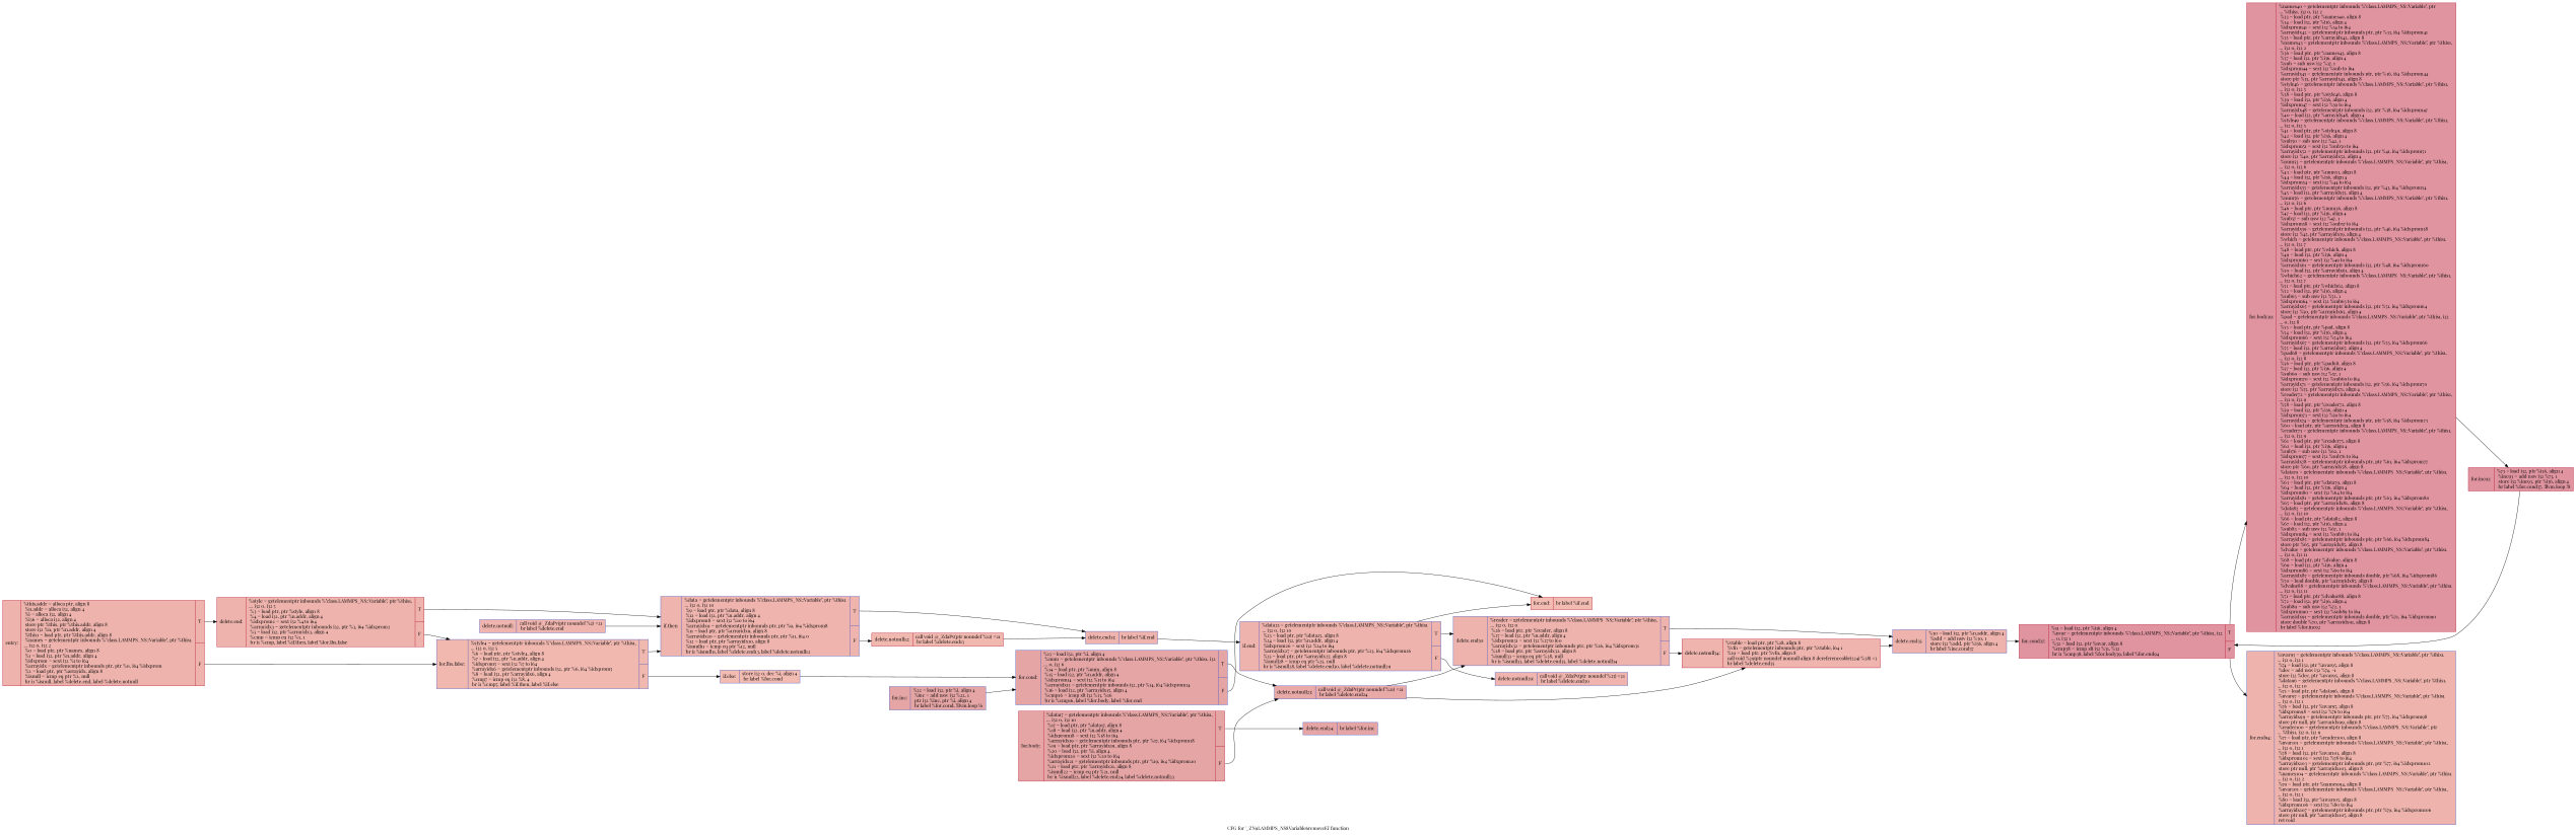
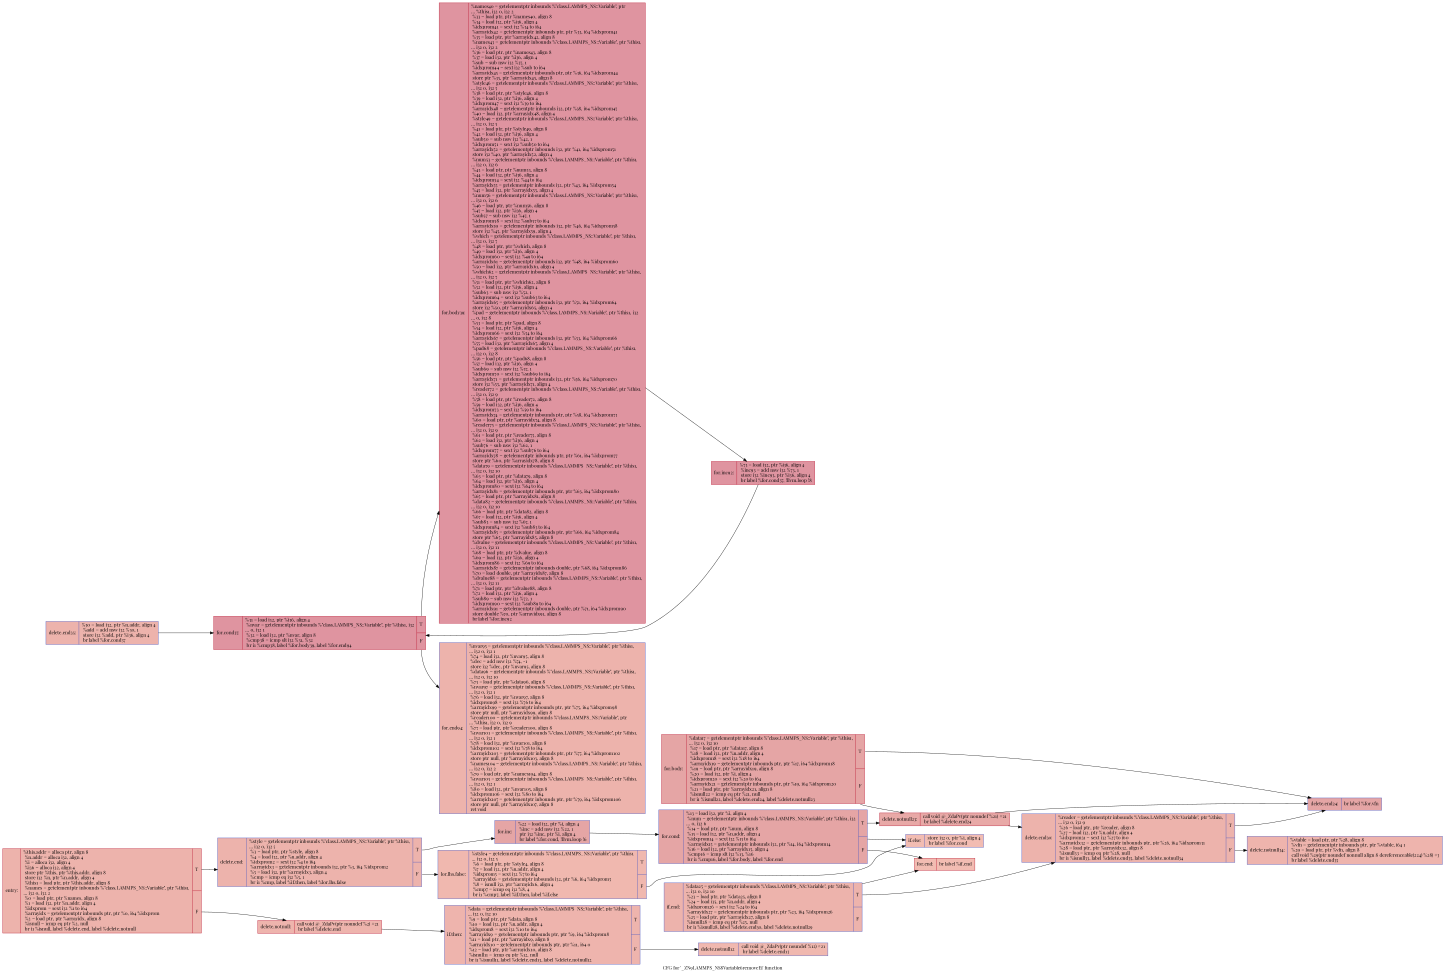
  digraph {
    fontname="Playfair Display"
    label="CFG for '_ZN9LAMMPS_NS8Variable6removeEi' function"
    rankdir=LR
    node [color="#3d50c3ff" fillcolor="#d6524470" fontname="Playfair Display" shape=record style=filled]
    edge [fontname="Playfair Display"]
    n1 [color="#b70d28ff" label="{entry:\l|  %this.addr = alloca ptr, align 8\l  %n.addr = alloca i32, align 4\l  %i = alloca i32, align 4\l  %i36 = alloca i32, align 4\l  store ptr %this, ptr %this.addr, align 8\l  store i32 %n, ptr %n.addr, align 4\l  %this1 = load ptr, ptr %this.addr, align 8\l  %names = getelementptr inbounds %\"class.LAMMPS_NS::Variable\", ptr %this1,\l... i32 0, i32 2\l  %0 = load ptr, ptr %names, align 8\l  %1 = load i32, ptr %n.addr, align 4\l  %idxprom = sext i32 %1 to i64\l  %arrayidx = getelementptr inbounds ptr, ptr %0, i64 %idxprom\l  %2 = load ptr, ptr %arrayidx, align 8\l  %isnull = icmp eq ptr %2, null\l  br i1 %isnull, label %delete.end, label %delete.notnull\l|{<s0>T|<s1>F}}"]
-   n2 [color="#b70d28ff" label="{delete.end:\l|  %style = getelementptr inbounds %\"class.LAMMPS_NS::Variable\", ptr %this1,\l... i32 0, i32 5\l  %3 = load ptr, ptr %style, align 8\l  %4 = load i32, ptr %n.addr, align 4\l  %idxprom2 = sext i32 %4 to i64\l  %arrayidx3 = getelementptr inbounds i32, ptr %3, i64 %idxprom2\l  %5 = load i32, ptr %arrayidx3, align 4\l  %cmp = icmp eq i32 %5, 1\l  br i1 %cmp, label %if.then, label %lor.lhs.false\l|{<s0>T|<s1>F}}"]
-   n3 [fillcolor="#d8564670" label="{delete.notnull:\l|  call void @_ZdaPv(ptr noundef %2) #21\l  br label %delete.end\l}"]
-   n4 [fillcolor="#d8564670" label="{if.then:\l|  %data = getelementptr inbounds %\"class.LAMMPS_NS::Variable\", ptr %this1,\l... i32 0, i32 10\l  %9 = load ptr, ptr %data, align 8\l  %12 = load i32, ptr %n.addr, align 4\l  %idxprom8 = sext i32 %10 to i64\l  %arrayidx9 = getelementptr inbounds ptr, ptr %9, i64 %idxprom8\l  %11 = load ptr, ptr %arrayidx9, align 8\l  %arrayidx10 = getelementptr inbounds ptr, ptr %11, i64 0\l  %12 = load ptr, ptr %arrayidx10, align 8\l  %isnull11 = icmp eq ptr %12, null\l  br i1 %isnull11, label %delete.end13, label %delete.notnull12\l|{<s0>T|<s1>F}}"]
-   n5 [fillcolor="#dc5d4a70" label="{lor.lhs.false:\l|  %style4 = getelementptr inbounds %\"class.LAMMPS_NS::Variable\", ptr %this1,\l... i32 0, i32 5\l  %6 = load ptr, ptr %style4, align 8\l  %7 = load i32, ptr %n.addr, align 4\l  %idxprom5 = sext i32 %7 to i64\l  %arrayidx6 = getelementptr inbounds i32, ptr %6, i64 %idxprom5\l  %8 = load i32, ptr %arrayidx6, align 4\l  %cmp7 = icmp eq i32 %8, 4\l  br i1 %cmp7, label %if.then, label %if.else\l|{<s0>T|<s1>F}}"]
-   n6 [fillcolor="#d8564670" label="{delete.end13:\l|  br label %if.end\l}"]
-   n7 [color="#b70d28ff" fillcolor="#dc5d4a70" label="{delete.notnull12:\l|  call void @_ZdaPv(ptr noundef %12) #21\l  br label %delete.end13\l}"]
-   n8 [fillcolor="#e1675170" label="{if.else:\l|  store i32 0, dec %i, align 4\l  br label %for.cond\l}"]
-   n9 [label="{if.end:\l|  %data25 = getelementptr inbounds %\"class.LAMMPS_NS::Variable\", ptr %this1,\l... i32 0, i32 10\l  %23 = load ptr, ptr %data25, align 8\l  %24 = load i32, ptr %n.addr, align 4\l  %idxprom26 = sext i32 %24 to i64\l  %arrayidx27 = getelementptr inbounds ptr, ptr %23, i64 %idxprom26\l  %25 = load ptr, ptr %arrayidx27, align 8\l  %isnull28 = icmp eq ptr %25, null\l  br i1 %isnull28, label %delete.end30, label %delete.notnull29\l|{<s0>T|<s1>F}}"]
+   n2 [label="{delete.end:\l|  %style = getelementptr inbounds %\"class.LAMMPS_NS::Variable\", ptr %this1,\l... i32 0, i32 5\l  %3 = load ptr, ptr %style, align 8\l  %4 = load i32, ptr %n.addr, align 4\l  %idxprom2 = sext i32 %4 to i64\l  %arrayidx3 = getelementptr inbounds i32, ptr %3, i64 %idxprom2\l  %5 = load i32, ptr %arrayidx3, align 4\l  %cmp = icmp eq i32 %5, 1\l  br i1 %cmp, label %if.then, label %lor.lhs.false\l|{<s0>T|<s1>F}}"]
+   n3 [color="#b70d28ff" fillcolor="#d8564670" label="{delete.notnull:\l|  call void @_ZdaPv(ptr noundef %2) #21\l  br label %delete.end\l}"]
+   n4 [fillcolor="#d8564670" label="{if.then:\l|  %data = getelementptr inbounds %\"class.LAMMPS_NS::Variable\", ptr %this1,\l... i32 0, i32 10\l  %9 = load ptr, ptr %data, align 8\l  %10 = load i32, ptr %n.addr, align 4\l  %idxprom8 = sext i32 %10 to i64\l  %arrayidx9 = getelementptr inbounds ptr, ptr %9, i64 %idxprom8\l  %11 = load ptr, ptr %arrayidx9, align 8\l  %arrayidx10 = getelementptr inbounds ptr, ptr %11, i64 0\l  %12 = load ptr, ptr %arrayidx10, align 8\l  %isnull11 = icmp eq ptr %12, null\l  br i1 %isnull11, label %delete.end13, label %delete.notnull12\l|{<s0>T|<s1>F}}"]
+   n5 [fillcolor="#dc5d4a70" label="{lor.lhs.false:\l|  %style4 = getelementptr inbounds %\"class.LAMMPS_NS::Variable\", ptr %this1,\l... i32 0, i32 5\l  %6 = load ptr, ptr %style4, align 8\l  %7 = load i32, ptr %n.addr, align 4\l  %idxprom5 = sext i32 %7 to i64\l  %arrayidx6 = getelementptr inbounds i32, ptr %6, i64 %idxprom5\l  %8 = isnull i32, ptr %arrayidx6, align 4\l  %cmp7 = icmp eq i32 %8, 4\l  br i1 %cmp7, label %if.then, label %if.else\l|{<s0>T|<s1>F}}"]
+   n7 [fillcolor="#dc5d4a70" label="{delete.notnull12:\l|  call void @_ZdaPv(ptr noundef %12) #21\l  br label %delete.end13\l}"]
+   n8 [fillcolor="#e1675170" label="{if.else:\l|  store i32 0, ptr %i, align 4\l  br label %for.cond\l}"]
+   n9 [label="{if.end:\l|  %data25 = getelementptr inbounds %\"class.LAMMPS_NS::Variable\", ptr %this1,\l... i32 0, i32 10\l  %23 = load ptr, ptr %data25, align 8\l  %24 = load i35, ptr %n.addr, align 4\l  %idxprom26 = sext i32 %24 to i64\l  %arrayidx27 = getelementptr inbounds ptr, ptr %23, i64 %idxprom26\l  %25 = load ptr, ptr %arrayidx27, align 8\l  %isnull28 = icmp eq ptr %25, null\l  br i1 %isnull28, label %delete.end30, label %delete.notnull29\l|{<s0>T|<s1>F}}"]
    n10 [fillcolor="#c5333470" label="{for.cond:\l|  %13 = load i32, ptr %i, align 4\l  %num = getelementptr inbounds %\"class.LAMMPS_NS::Variable\", ptr %this1, i32\l... 0, i32 6\l  %14 = load ptr, ptr %num, align 8\l  %15 = load i32, ptr %n.addr, align 4\l  %idxprom14 = sext i32 %15 to i64\l  %arrayidx15 = getelementptr inbounds i32, ptr %14, i64 %idxprom14\l  %16 = load i32, ptr %arrayidx15, align 4\l  %cmp16 = icmp slt i32 %13, %16\l  br i1 %cmp16, label %for.body, label %for.end\l|{<s0>T|<s1>F}}"]
    n11 [color="#b70d28ff" fillcolor="#e1675170" label="{for.end:\l|  br label %if.end\l}"]
-   n12 [fillcolor="#ca3b3770" label="{delete.notnull23:\l|  call void @_ZdaPv(ptr noundef %21) #21\l  br label %delete.end24\l}"]
+   n12 [color="#b70d28ff" fillcolor="#ca3b3770" label="{delete.notnull23:\l|  call void @_ZdaPv(ptr noundef %21) #21\l  br label %delete.end24\l}"]
    n13 [label="{delete.end30:\l|  %reader = getelementptr inbounds %\"class.LAMMPS_NS::Variable\", ptr %this1,\l... i32 0, i32 9\l  %26 = load ptr, ptr %reader, align 8\l  %27 = load i32, ptr %n.addr, align 4\l  %idxprom31 = sext i32 %27 to i60\l  %arrayidx32 = getelementptr inbounds ptr, ptr %26, i64 %idxprom31\l  %28 = load ptr, ptr %arrayidx32, align 8\l  %isnull33 = icmp eq ptr %28, null\l  br i1 %isnull33, label %delete.end35, label %delete.notnull34\l|{<s0>T|<s1>F}}"]
-   n14 [fillcolor="#d8564670" label="{delete.notnull29:\l|  call void @_ZdaPv(ptr noundef %25) #21\l  br label %delete.end30\l}"]
-   n15 [label="{delete.end35:\l|  %30 = load i32, ptr %n.addr, align 4\l  %add = add nsw i32 %30, 1\l  store i32 %add, ptr %i36, align 4\l  br label %inc.cond37\l}"]
-   n16 [color="#b70d28ff" fillcolor="#d8564670" label="{delete.notnull34:\l|  %vtable = load ptr, ptr %28, align 8\l  %vfn = getelementptr inbounds ptr, ptr %vtable, i64 1\l  %29 = load ptr, ptr %vfn, align 8\l  call void %29(ptr noundef nonnull align 8 dereferenceable(224) %28) #3\l  br label %delete.end35\l}"]
+   n15 [label="{delete.end35:\l|  %30 = load i32, ptr %n.addr, align 4\l  %add = add nsw i32 %30, 1\l  store i32 %add, ptr %i36, align 4\l  br label %for.cond37\l}"]
+   n16 [fillcolor="#d8564670" label="{delete.notnull34:\l|  %vtable = load ptr, ptr %28, align 8\l  %vfn = getelementptr inbounds ptr, ptr %vtable, i64 1\l  %29 = load ptr, ptr %vfn, align 8\l  call void %29(ptr noundef nonnull align 8 dereferenceable(224) %28) #3\l  br label %delete.end35\l}"]
    n17 [color="#b70d28ff" fillcolor="#c5333470" label="{for.body:\l|  %data17 = getelementptr inbounds %\"class.LAMMPS_NS::Variable\", ptr %this1,\l... i32 0, i32 10\l  %17 = load ptr, ptr %data17, align 8\l  %18 = load i32, ptr %n.addr, align 4\l  %idxprom18 = sext i32 %18 to i64\l  %arrayidx19 = getelementptr inbounds ptr, ptr %17, i64 %idxprom18\l  %19 = load ptr, ptr %arrayidx19, align 8\l  %20 = load i32, ptr %i, align 4\l  %idxprom20 = sext i32 %20 to i64\l  %arrayidx21 = getelementptr inbounds ptr, ptr %19, i64 %idxprom20\l  %21 = load ptr, ptr %arrayidx21, align 8\l  %isnull22 = icmp eq ptr %21, null\l  br i1 %isnull22, label %delete.end24, label %delete.notnull23\l|{<s0>T|<s1>F}}"]
-   n18 [fillcolor="#c5333470" label="{delete.end24:\l|  br label %for.inc\l}"]
+   n18 [fillcolor="#c5333470" label="{delete.end24:\l|  br label %for.vfn\l}"]
    n19 [fillcolor="#c5333470" label="{for.inc:\l|  %22 = load i32, ptr %i, align 4\l  %inc = add nsw i32 %22, 1\l  ptr i32 %inc, ptr %i, align 4\l  br label %for.cond, !llvm.loop !6\l}"]
    n20 [color="#b70d28ff" fillcolor="#b70d2870" label="{for.cond37:\l|  %31 = load i32, ptr %i36, align 4\l  %nvar = getelementptr inbounds %\"class.LAMMPS_NS::Variable\", ptr %this1, i32\l... 0, i32 1\l  %32 = load i32, ptr %nvar, align 8\l  %cmp38 = icmp slt i32 %31, %32\l  br i1 %cmp38, label %for.body39, label %for.end94\l|{<s0>T|<s1>F}}"]
    n21 [color="#b70d28ff" fillcolor="#b70d2870" label="{for.body39:\l|  %names40 = getelementptr inbounds %\"class.LAMMPS_NS::Variable\", ptr\l... %this1, i32 0, i32 2\l  %33 = load ptr, ptr %names40, align 8\l  %34 = load i32, ptr %i36, align 4\l  %idxprom41 = sext i32 %34 to i64\l  %arrayidx42 = getelementptr inbounds ptr, ptr %33, i64 %idxprom41\l  %35 = load ptr, ptr %arrayidx42, align 8\l  %names43 = getelementptr inbounds %\"class.LAMMPS_NS::Variable\", ptr %this1,\l... i32 0, i32 2\l  %36 = load ptr, ptr %names43, align 8\l  %37 = load i32, ptr %i36, align 4\l  %sub = sub nsw i32 %37, 1\l  %idxprom44 = sext i32 %sub to i64\l  %arrayidx45 = getelementptr inbounds ptr, ptr %36, i64 %idxprom44\l  store ptr %35, ptr %arrayidx45, align 8\l  %style46 = getelementptr inbounds %\"class.LAMMPS_NS::Variable\", ptr %this1,\l... i32 0, i32 5\l  %38 = load ptr, ptr %style46, align 8\l  %39 = load i32, ptr %i36, align 4\l  %idxprom47 = sext i32 %39 to i64\l  %arrayidx48 = getelementptr inbounds i32, ptr %38, i64 %idxprom47\l  %40 = load i32, ptr %arrayidx48, align 4\l  %style49 = getelementptr inbounds %\"class.LAMMPS_NS::Variable\", ptr %this1,\l... i32 0, i32 5\l  %41 = load ptr, ptr %style49, align 8\l  %42 = load i32, ptr %i36, align 4\l  %sub50 = sub nsw i32 %42, 1\l  %idxprom51 = sext i32 %sub50 to i64\l  %arrayidx52 = getelementptr inbounds i32, ptr %41, i64 %idxprom51\l  store i32 %40, ptr %arrayidx52, align 4\l  %num53 = getelementptr inbounds %\"class.LAMMPS_NS::Variable\", ptr %this1,\l... i32 0, i32 6\l  %43 = load ptr, ptr %num53, align 8\l  %44 = load i32, ptr %i36, align 4\l  %idxprom54 = sext i32 %44 to i64\l  %arrayidx55 = getelementptr inbounds i32, ptr %43, i64 %idxprom54\l  %45 = load i32, ptr %arrayidx55, align 4\l  %num56 = getelementptr inbounds %\"class.LAMMPS_NS::Variable\", ptr %this1,\l... i32 0, i32 6\l  %46 = load ptr, ptr %num56, align 8\l  %47 = load i32, ptr %i36, align 4\l  %sub57 = sub nsw i32 %47, 1\l  %idxprom58 = sext i32 %sub57 to i64\l  %arrayidx59 = getelementptr inbounds i32, ptr %46, i64 %idxprom58\l  store i32 %45, ptr %arrayidx59, align 4\l  %which = getelementptr inbounds %\"class.LAMMPS_NS::Variable\", ptr %this1,\l... i32 0, i32 7\l  %48 = load ptr, ptr %which, align 8\l  %49 = load i32, ptr %i36, align 4\l  %idxprom60 = sext i32 %49 to i64\l  %arrayidx61 = getelementptr inbounds i32, ptr %48, i64 %idxprom60\l  %50 = load i32, ptr %arrayidx61, align 4\l  %which62 = getelementptr inbounds %\"class.LAMMPS_NS::Variable\", ptr %this1,\l... i32 0, i32 7\l  %51 = load ptr, ptr %which62, align 8\l  %52 = load i32, ptr %i36, align 4\l  %sub63 = sub nsw i32 %52, 1\l  %idxprom64 = sext i32 %sub63 to i64\l  %arrayidx65 = getelementptr inbounds i32, ptr %51, i64 %idxprom64\l  store i32 %50, ptr %arrayidx65, align 4\l  %pad = getelementptr inbounds %\"class.LAMMPS_NS::Variable\", ptr %this1, i32\l... 0, i32 8\l  %53 = load ptr, ptr %pad, align 8\l  %54 = load i32, ptr %i36, align 4\l  %idxprom66 = sext i32 %54 to i64\l  %arrayidx67 = getelementptr inbounds i32, ptr %53, i64 %idxprom66\l  %55 = load i32, ptr %arrayidx67, align 4\l  %pad68 = getelementptr inbounds %\"class.LAMMPS_NS::Variable\", ptr %this1,\l... i32 0, i32 8\l  %56 = load ptr, ptr %pad68, align 8\l  %57 = load i32, ptr %i36, align 4\l  %sub69 = sub nsw i32 %57, 1\l  %idxprom70 = sext i32 %sub69 to i64\l  %arrayidx71 = getelementptr inbounds i32, ptr %56, i64 %idxprom70\l  store i32 %55, ptr %arrayidx71, align 4\l  %reader72 = getelementptr inbounds %\"class.LAMMPS_NS::Variable\", ptr %this1,\l... i32 0, i32 9\l  %58 = load ptr, ptr %reader72, align 8\l  %59 = load i32, ptr %i36, align 4\l  %idxprom73 = sext i32 %59 to i64\l  %arrayidx74 = getelementptr inbounds ptr, ptr %58, i64 %idxprom73\l  %60 = load ptr, ptr %arrayidx74, align 8\l  %reader75 = getelementptr inbounds %\"class.LAMMPS_NS::Variable\", ptr %this1,\l... i32 0, i32 9\l  %61 = load ptr, ptr %reader75, align 8\l  %62 = load i32, ptr %i36, align 4\l  %sub76 = sub nsw i32 %62, 1\l  %idxprom77 = sext i32 %sub76 to i64\l  %arrayidx78 = getelementptr inbounds ptr, ptr %61, i64 %idxprom77\l  store ptr %60, ptr %arrayidx78, align 8\l  %data79 = getelementptr inbounds %\"class.LAMMPS_NS::Variable\", ptr %this1,\l... i32 0, i32 10\l  %63 = load ptr, ptr %data79, align 8\l  %64 = load i32, ptr %i36, align 4\l  %idxprom80 = sext i32 %64 to i64\l  %arrayidx81 = getelementptr inbounds ptr, ptr %63, i64 %idxprom80\l  %65 = load ptr, ptr %arrayidx81, align 8\l  %data82 = getelementptr inbounds %\"class.LAMMPS_NS::Variable\", ptr %this1,\l... i32 0, i32 10\l  %66 = load ptr, ptr %data82, align 8\l  %67 = load i32, ptr %i36, align 4\l  %sub83 = sub nsw i32 %67, 1\l  %idxprom84 = sext i32 %sub83 to i64\l  %arrayidx85 = getelementptr inbounds ptr, ptr %66, i64 %idxprom84\l  store ptr %65, ptr %arrayidx85, align 8\l  %dvalue = getelementptr inbounds %\"class.LAMMPS_NS::Variable\", ptr %this1,\l... i32 0, i32 11\l  %68 = load ptr, ptr %dvalue, align 8\l  %69 = load i32, ptr %i36, align 4\l  %idxprom86 = sext i32 %69 to i64\l  %arrayidx87 = getelementptr inbounds double, ptr %68, i64 %idxprom86\l  %70 = load double, ptr %arrayidx87, align 8\l  %dvalue88 = getelementptr inbounds %\"class.LAMMPS_NS::Variable\", ptr %this1,\l... i32 0, i32 11\l  %71 = load ptr, ptr %dvalue88, align 8\l  %72 = load i32, ptr %i36, align 4\l  %sub89 = sub nsw i32 %72, 1\l  %idxprom90 = sext i32 %sub89 to i64\l  %arrayidx91 = getelementptr inbounds double, ptr %71, i64 %idxprom90\l  store double %70, ptr %arrayidx91, align 8\l  br label %for.inc92\l}"]
    n22 [label="{for.end94:\l|  %nvar95 = getelementptr inbounds %\"class.LAMMPS_NS::Variable\", ptr %this1,\l... i32 0, i32 1\l  %74 = load i32, ptr %nvar95, align 8\l  %dec = add nsw i32 %74, -1\l  store i32 %dec, ptr %nvar95, align 8\l  %data96 = getelementptr inbounds %\"class.LAMMPS_NS::Variable\", ptr %this1,\l... i32 0, i32 10\l  %75 = load ptr, ptr %data96, align 8\l  %nvar97 = getelementptr inbounds %\"class.LAMMPS_NS::Variable\", ptr %this1,\l... i32 0, i32 1\l  %76 = load i32, ptr %nvar97, align 8\l  %idxprom98 = sext i32 %76 to i64\l  %arrayidx99 = getelementptr inbounds ptr, ptr %75, i64 %idxprom98\l  store ptr null, ptr %arrayidx99, align 8\l  %reader100 = getelementptr inbounds %\"class.LAMMPS_NS::Variable\", ptr\l... %this1, i32 0, i32 9\l  %77 = load ptr, ptr %reader100, align 8\l  %nvar101 = getelementptr inbounds %\"class.LAMMPS_NS::Variable\", ptr %this1,\l... i32 0, i32 1\l  %78 = load i32, ptr %nvar101, align 8\l  %idxprom102 = sext i32 %78 to i64\l  %arrayidx103 = getelementptr inbounds ptr, ptr %77, i64 %idxprom102\l  store ptr null, ptr %arrayidx103, align 8\l  %names104 = getelementptr inbounds %\"class.LAMMPS_NS::Variable\", ptr %this1,\l... i32 0, i32 2\l  %79 = load ptr, ptr %names194, align 8\l  %nvar105 = getelementptr inbounds %\"class.LAMMPS_NS::Variable\", ptr %this1,\l... i32 0, i32 1\l  %80 = load i32, ptr %nvar105, align 8\l  %idxprom106 = sext i32 %80 to i64\l  %arrayidx107 = getelementptr inbounds ptr, ptr %79, i64 %idxprom106\l  store ptr null, ptr %arrayidx107, align 8\l  ret void\l}"]
    n23 [color="#b70d28ff" fillcolor="#b70d2870" label="{for.inc92:\l|  %73 = load i32, ptr %i36, align 4\l  %inc93 = add nsw i32 %73, 1\l  store i32 %inc93, ptr %i36, align 4\l  br label %for.cond37, !llvm.loop !8\l}"]
    n1 -> n2 [tailport=s0]
-   n1 -> n5 [tailport=s1]
-   n2 -> n4 [tailport=s0]
+   n1 -> n3 [tailport=s1]
+   n2 -> n19 [tailport=s0]
    n2 -> n5 [tailport=s1]
    n3 -> n4
-   n4 -> n6 [tailport=s0]
    n4 -> n7 [tailport=s1]
-   n5 -> n4 [tailport=s0]
    n5 -> n8 [tailport=s1]
-   n6 -> n9
-   n7 -> n6
-   n8 -> n10
+   n10 -> n8
    n9 -> n11
    n9 -> n13 [tailport=s0]
-   n9 -> n14 [tailport=s1]
    n10 -> n11 [tailport=s1]
    n10 -> n12 [tailport=s0]
    n12 -> n13
-   n12 -> n16
-   n13 -> n15 [tailport=s0]
+   n12 -> n18
+   n13 -> n18 [tailport=s0]
    n13 -> n16 [tailport=s1]
    n15 -> n20
-   n16 -> n15
    n17 -> n12 [tailport=s1]
    n17 -> n18 [tailport=s0]
    n19 -> n10
    n20 -> n21 [tailport=s0]
    n20 -> n22 [tailport=s1]
    n21 -> n23
    n23 -> n20
  }
